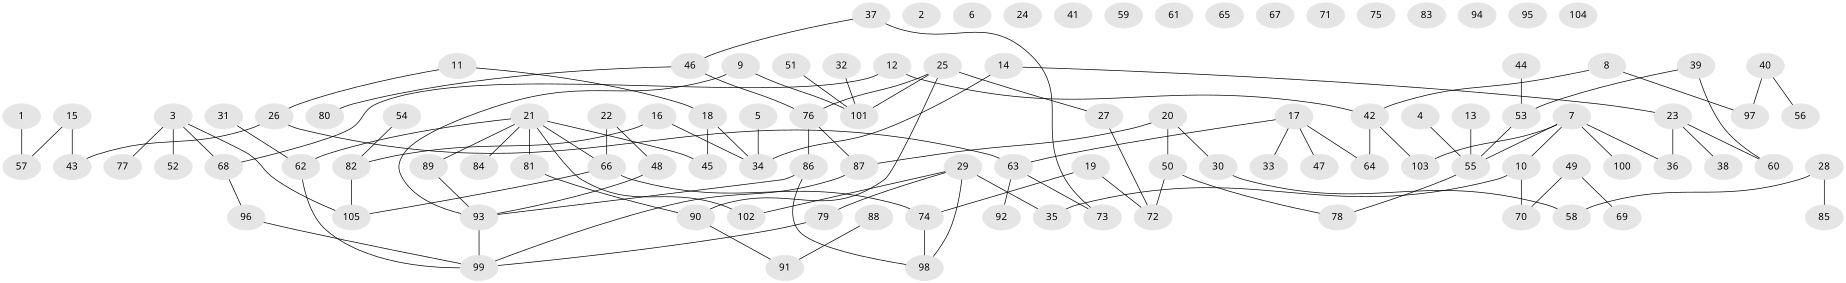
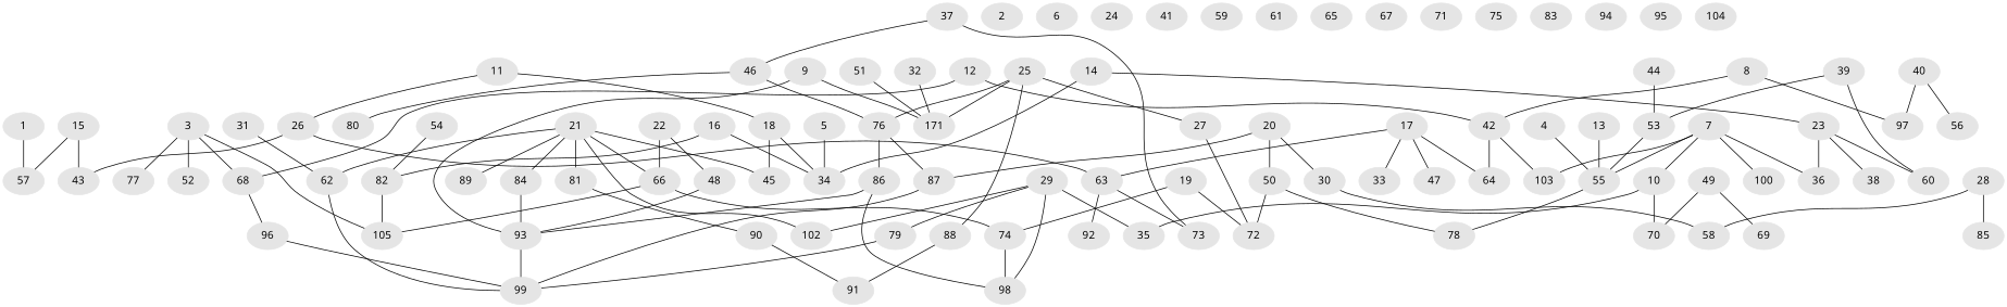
  graph {
    fontname="Noto Sans"
    node [color=gray90 fontname="Noto Sans" style=filled]
    edge [fontname="Noto Sans"]
    1
    57
    2
    3
    52
    68
    77
    105
    96
    4
    55
    78
    5
    34
    6
    7
    10
    36
    100
    103
    35
    70
    8
    42
    97
    64
    9
    93
-   101
+   101 [label=171]
    99
    11
    18
    26
    45
    43
    63
    12
    13
    14
    23
    38
    60
    15
    16
    82
    17
    33
    47
    92
    73
    19
    72
    74
    98
    20
    30
    50
    87
    58
    21
    62
    66
    81
    84
    89
    102
    90
    22
    48
    24
    25
    27
    76
    86
    91
    28
    85
    29
    79
    31
    32
    37
    46
    80
    39
    53
    40
    56
    41
    44
    49
    69
    51
    54
    59
    61
    65
    67
    71
    75
    83
    88
    94
    95
    104
    1 -- 57
    3 -- 52
    3 -- 68
    3 -- 77
    3 -- 105
    68 -- 96
    96 -- 99
    4 -- 55
    55 -- 78
    5 -- 34
    7 -- 55
    7 -- 10
    7 -- 36
    7 -- 100
    7 -- 103
    10 -- 35
    10 -- 70
    8 -- 42
    8 -- 97
    42 -- 103
    42 -- 64
    9 -- 93
    9 -- 101
    93 -- 99
    11 -- 18
    11 -- 26
    18 -- 34
    18 -- 45
    26 -- 43
    26 -- 63
    63 -- 92
    63 -- 73
    12 -- 68
    12 -- 42
    13 -- 55
    14 -- 34
    14 -- 23
    23 -- 36
    23 -- 38
    23 -- 60
    15 -- 57
    15 -- 43
    16 -- 34
    16 -- 82
    82 -- 105
    17 -- 64
    17 -- 63
    17 -- 33
    17 -- 47
    19 -- 72
    19 -- 74
    74 -- 98
    20 -- 30
    20 -- 50
    20 -- 87
    30 -- 58
    50 -- 78
    50 -- 72
    87 -- 99
    21 -- 45
    21 -- 62
    21 -- 66
    21 -- 81
    21 -- 84
    21 -- 89
    21 -- 102
    62 -- 99
    66 -- 105
    66 -- 74
    81 -- 90
-   89 -- 93
+   84 -- 93
    90 -- 91
    22 -- 66
    22 -- 48
    48 -- 93
    25 -- 101
-   25 -- 90
+   25 -- 88
    25 -- 27
    25 -- 76
    27 -- 72
    76 -- 87
    76 -- 86
    86 -- 93
    86 -- 98
    28 -- 58
    28 -- 85
    29 -- 35
    29 -- 98
    29 -- 102
    29 -- 79
    79 -- 99
    31 -- 62
    32 -- 101
    37 -- 73
    37 -- 46
    46 -- 76
    46 -- 80
    39 -- 60
    39 -- 53
    53 -- 55
    40 -- 97
    40 -- 56
    44 -- 53
    49 -- 70
    49 -- 69
    51 -- 101
    54 -- 82
    88 -- 91
  }
